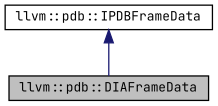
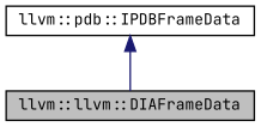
  digraph {
    fontname="JetBrains Mono"
    node [color=black fontname="JetBrains Mono" fontsize=10 shape=box]
-   n1 [fillcolor=grey75 fontcolor=black height=0.2 label="llvm::pdb::DIAFrameData" style=filled width=0.4]
+   n1 [fillcolor=grey75 fontcolor=black height=0.2 label="llvm::llvm::DIAFrameData" style=filled width=0.4]
    n2 [height=0.2 label="llvm::pdb::IPDBFrameData" width=0.4]
    n2 -> n1 [color=midnightblue dir=back fontname="JetBrains Mono" fontsize=10 labelfontname=Helvetica labelfontsize=10 style=solid]
  }
